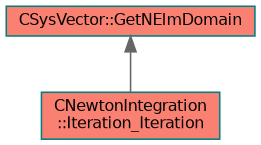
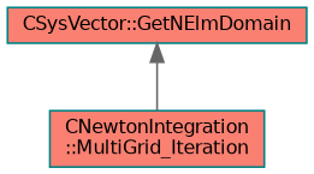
  digraph {
    rankdir=TB
    node [color=teal fillcolor=salmon fontname=Helvetica fontsize=10 shape=box style=filled]
    n1 [fontcolor=black height=0.2 label="CSysVector::GetNElmDomain" width=0.4]
-   n2 [height=0.2 label="CNewtonIntegration\l::Iteration_Iteration" width=0.4]
+   n2 [height=0.2 label="CNewtonIntegration\l::MultiGrid_Iteration" width=0.4]
    n1 -> n2 [color=gray40 dir=back fontname=Helvetica fontsize=10 labelfontname=Helvetica labelfontsize=10 style=solid]
  }
